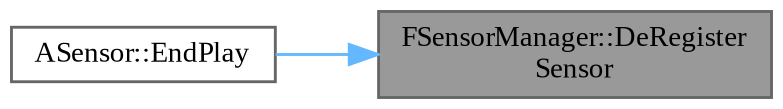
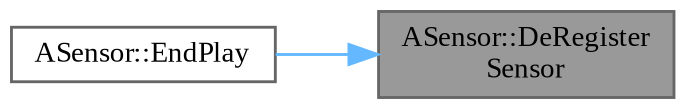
  digraph {
    rankdir=RL
    fontname="Liberation Serif"
    node [fontname="Liberation Serif" fontsize=10 shape=box style=filled]
-   n1 [color=gray40 fillcolor=grey60 fontcolor=black height=0.2 label="FSensorManager::DeRegister\lSensor" width=0.4]
+   n1 [color=gray40 fillcolor=grey60 fontcolor=black height=0.2 label="ASensor::DeRegister\lSensor" width=0.4]
    n2 [color=grey40 fillcolor=white height=0.2 label="ASensor::EndPlay" width=0.4]
    n1 -> n2 [color=steelblue1 dir=back fontname="Liberation Serif" fontsize=10 labelfontname=Helvetica labelfontsize=10 style=solid]
  }
